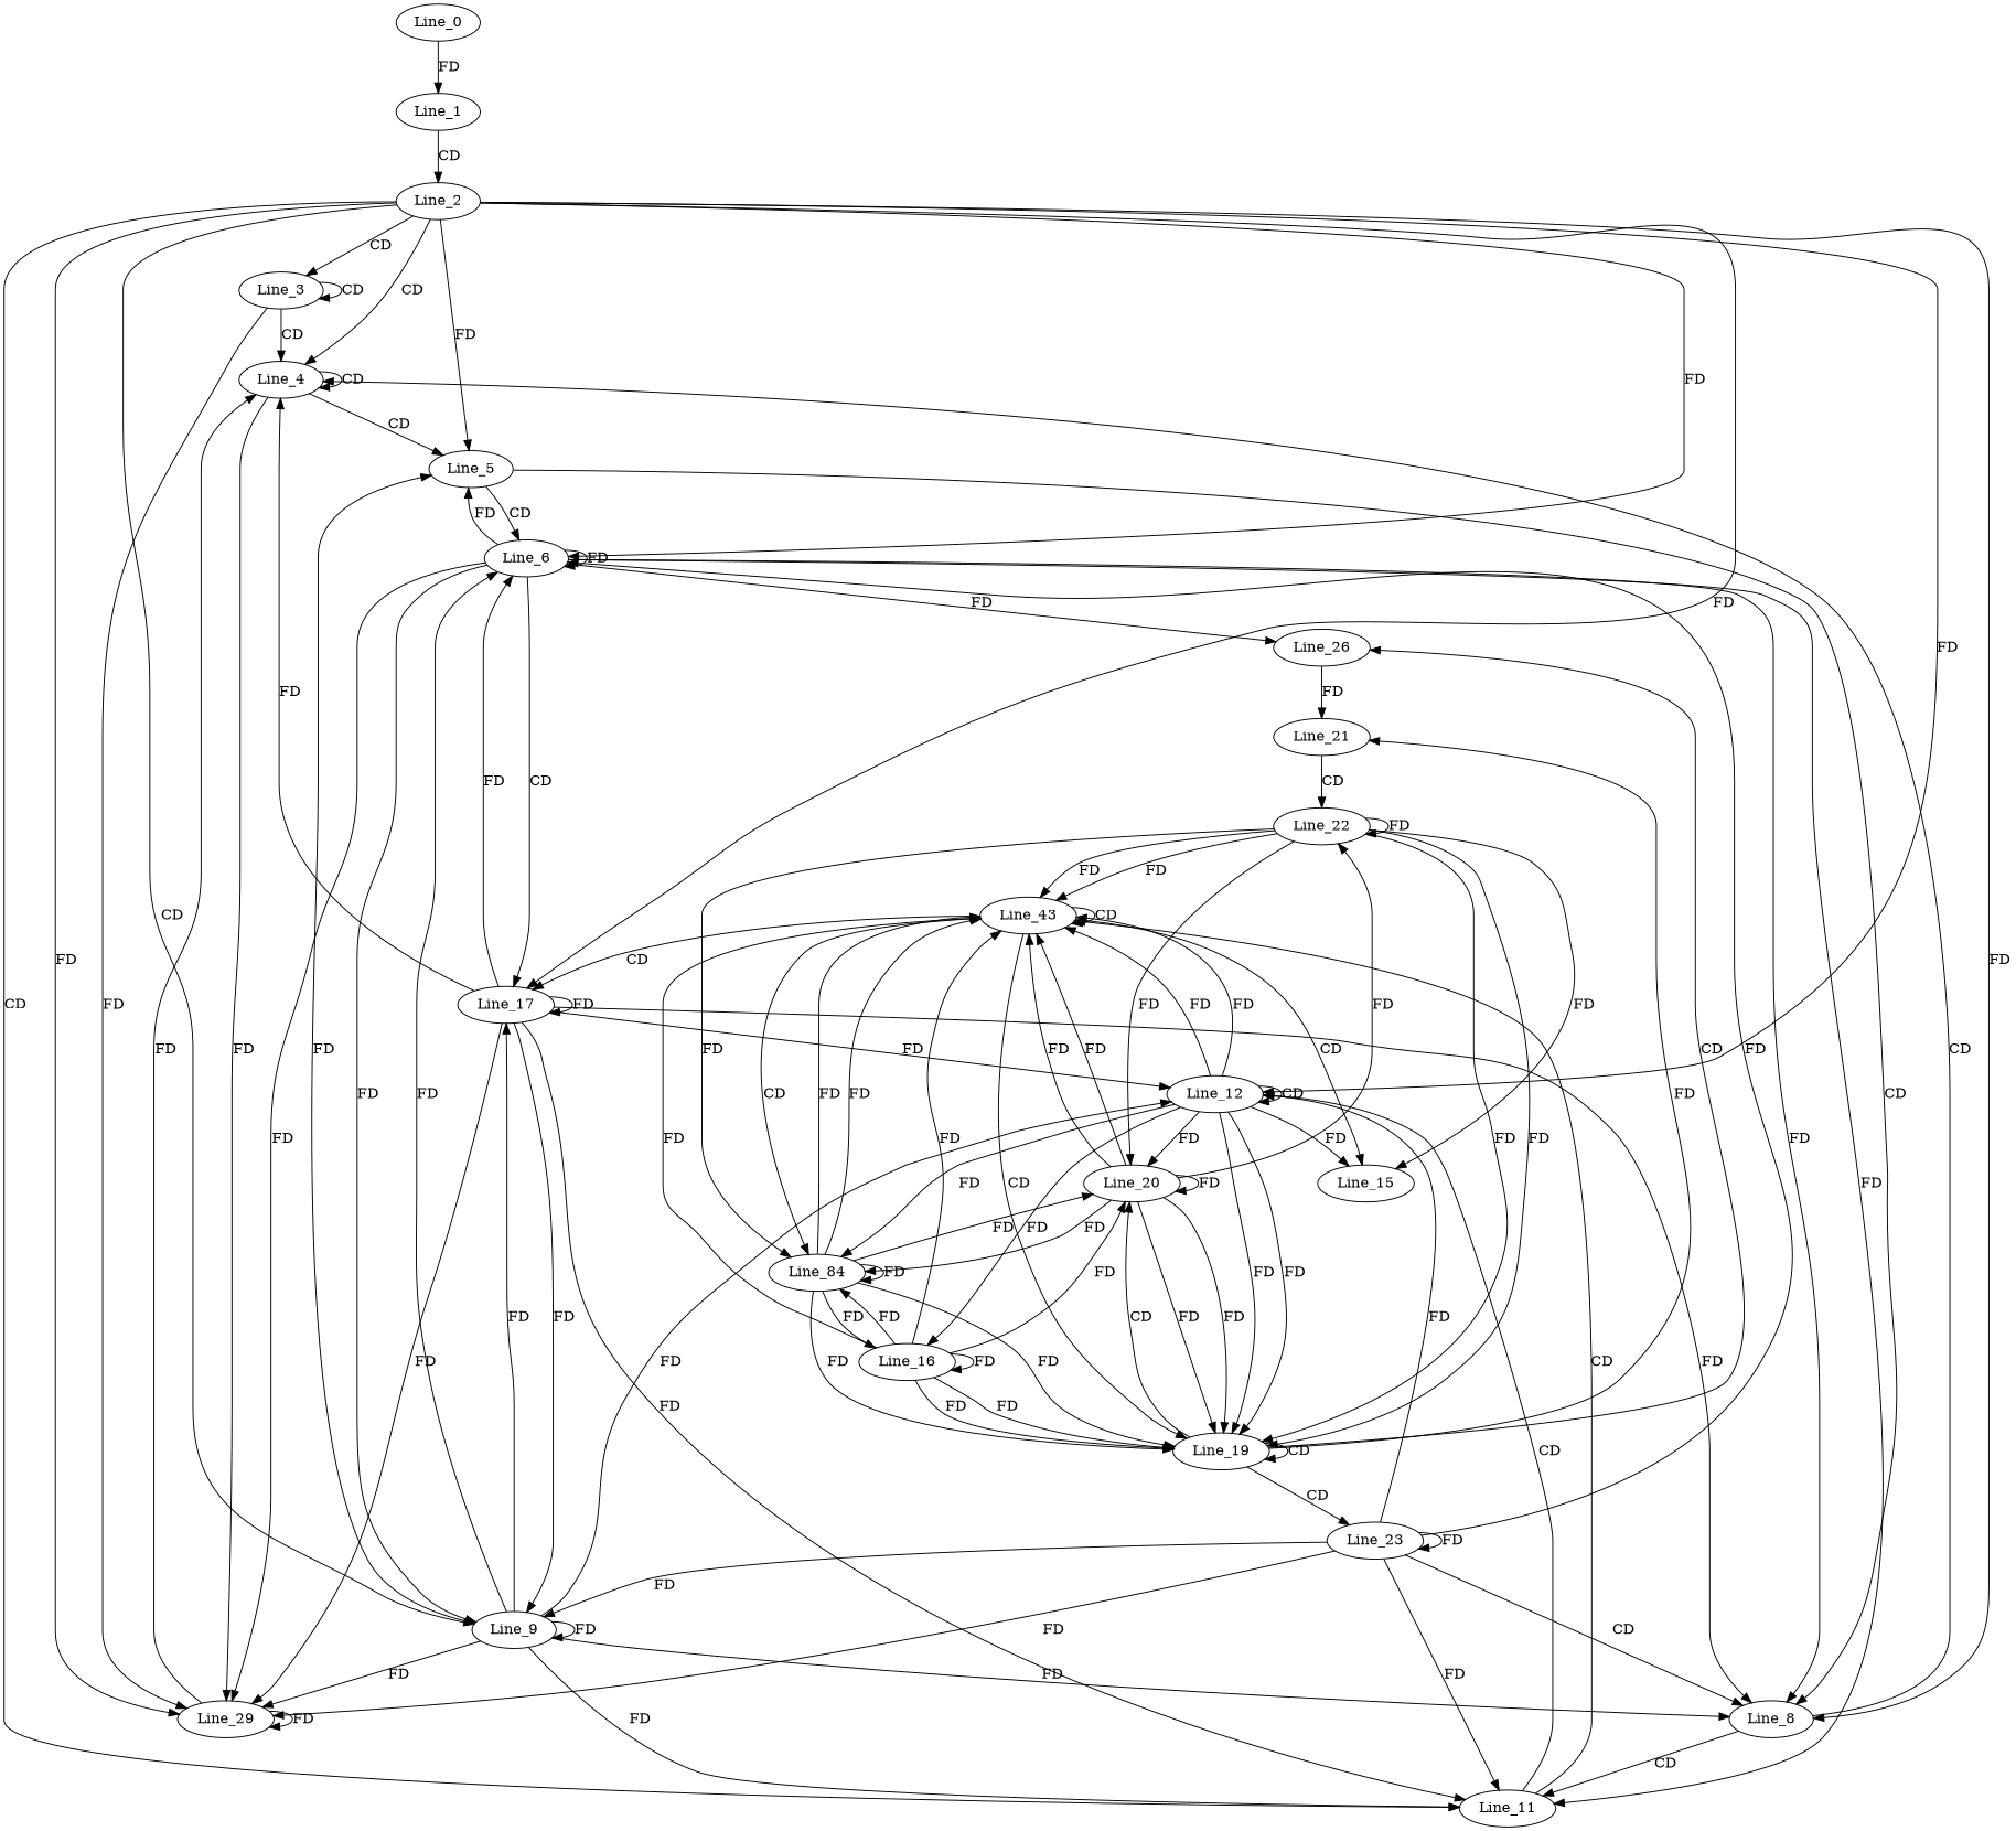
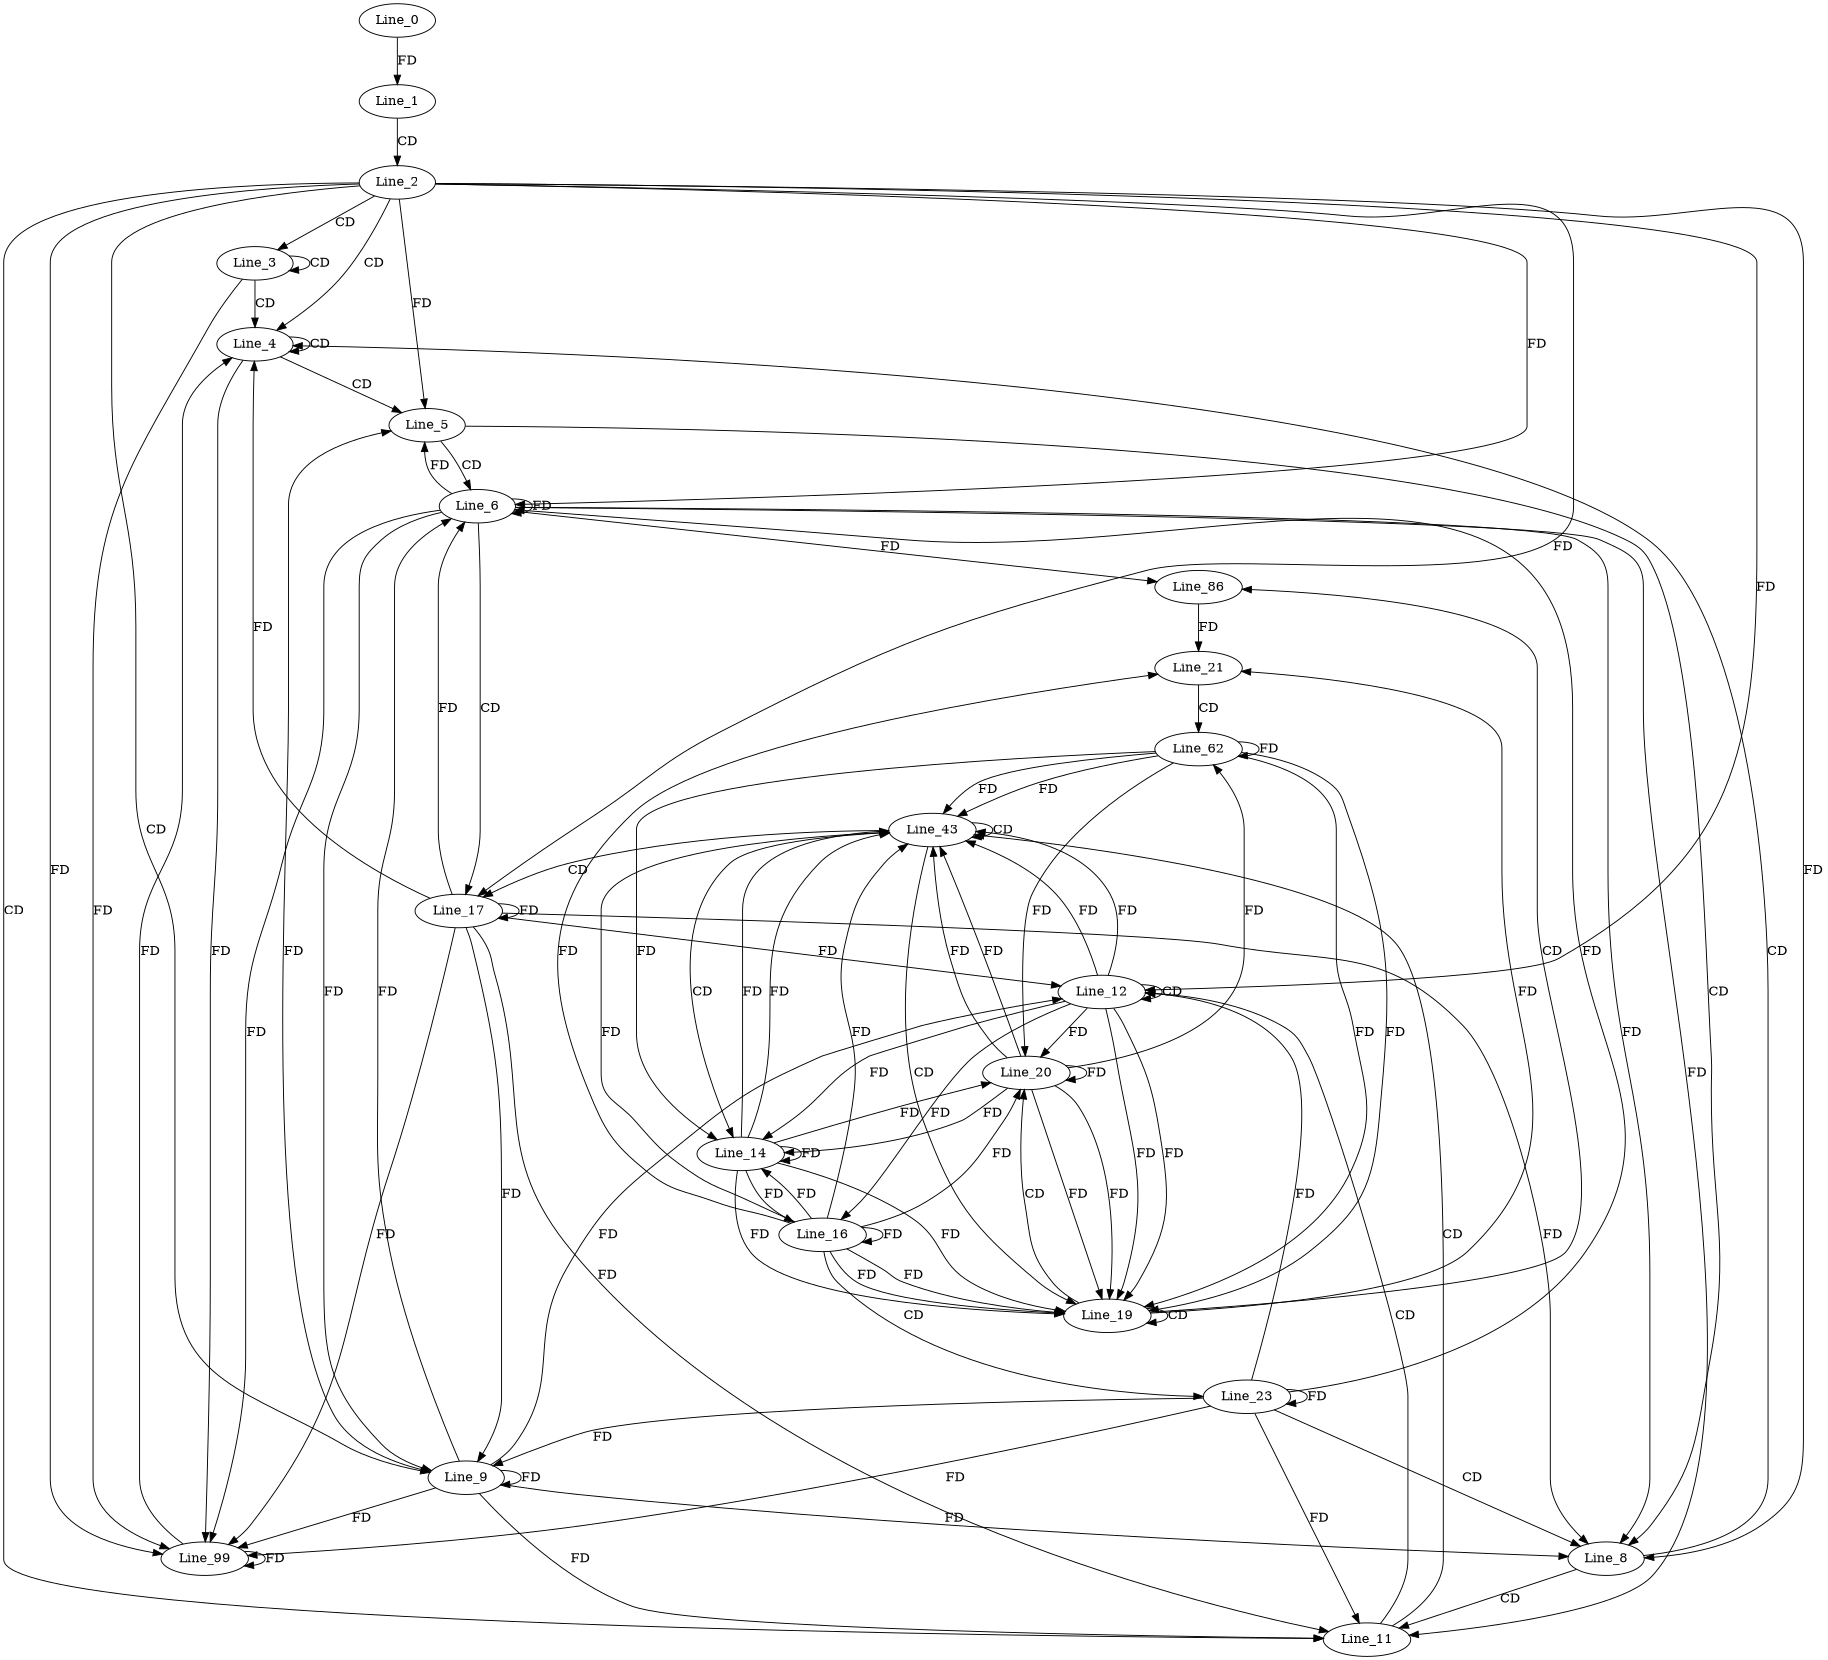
  digraph {
    Line_0
    Line_1
    Line_2
    Line_3
    Line_4
    Line_5
    Line_6
    Line_8
    Line_9
    Line_11
    Line_12
    Line_17
-   Line_29
-   Line_26
+   Line_29 [label=Line_99]
+   Line_26 [label=Line_86]
    n15 [label=Line_43]
-   Line_14 [label=Line_84]
-   Line_15
+   Line_14
    Line_16
    Line_19
    Line_20
    Line_21
    Line_23
-   Line_22
+   Line_22 [label=Line_62]
    Line_0 -> Line_1 [label=FD]
    Line_1 -> Line_2 [label=CD]
    Line_2 -> Line_3 [label=CD]
    Line_2 -> Line_4 [label=CD]
    Line_2 -> Line_5 [label=FD]
    Line_2 -> Line_6 [label=FD]
    Line_2 -> Line_8 [label=FD]
    Line_2 -> Line_9 [label=CD]
    Line_2 -> Line_11 [label=CD]
    Line_2 -> Line_12 [label=FD]
    Line_2 -> Line_17 [label=FD]
    Line_2 -> Line_29 [label=FD]
    Line_3 -> Line_3 [label=CD]
    Line_3 -> Line_4 [label=CD]
    Line_3 -> Line_29 [label=FD]
    Line_4 -> Line_4 [label=CD]
    Line_4 -> Line_5 [label=CD]
    Line_4 -> Line_29 [label=FD]
    Line_5 -> Line_6 [label=CD]
    Line_5 -> Line_8 [label=CD]
    Line_6 -> Line_5 [label=FD]
    Line_6 -> Line_6 [label=FD]
    Line_6 -> Line_8 [label=FD]
    Line_6 -> Line_9 [label=FD]
    Line_6 -> Line_11 [label=FD]
    Line_6 -> Line_17 [label=CD]
    Line_6 -> Line_29 [label=FD]
    Line_6 -> Line_26 [label=FD]
    Line_8 -> Line_4 [label=CD]
    Line_8 -> Line_11 [label=CD]
    Line_9 -> Line_5 [label=FD]
    Line_9 -> Line_6 [label=FD]
    Line_9 -> Line_8 [label=FD]
    Line_9 -> Line_9 [label=FD]
    Line_9 -> Line_11 [label=FD]
    Line_9 -> Line_12 [label=FD]
-   Line_9 -> Line_17 [label=FD]
    Line_9 -> Line_29 [label=FD]
    Line_11 -> Line_12 [label=CD]
    Line_11 -> n15 [label=CD]
    Line_12 -> Line_12 [label=CD]
    Line_12 -> n15 [label=FD]
    Line_12 -> n15 [label=FD]
    Line_12 -> Line_14 [label=FD]
-   Line_12 -> Line_15 [label=FD]
    Line_12 -> Line_16 [label=FD]
    Line_12 -> Line_19 [label=FD]
    Line_12 -> Line_19 [label=FD]
    Line_12 -> Line_20 [label=FD]
    Line_17 -> Line_4 [label=FD]
    Line_17 -> Line_6 [label=FD]
    Line_17 -> Line_8 [label=FD]
    Line_17 -> Line_9 [label=FD]
    Line_17 -> Line_11 [label=FD]
    Line_17 -> Line_12 [label=FD]
    Line_17 -> Line_17 [label=FD]
    Line_17 -> Line_29 [label=FD]
    Line_29 -> Line_4 [label=FD]
    Line_29 -> Line_29 [label=FD]
    Line_26 -> Line_21 [label=FD]
    n15 -> Line_17 [label=CD]
    n15 -> n15 [label=CD]
    n15 -> Line_14 [label=CD]
-   n15 -> Line_15 [label=CD]
    n15 -> Line_19 [label=CD]
    Line_14 -> n15 [label=FD]
    Line_14 -> n15 [label=FD]
    Line_14 -> Line_14 [label=FD]
    Line_14 -> Line_16 [label=FD]
    Line_14 -> Line_19 [label=FD]
    Line_14 -> Line_19 [label=FD]
    Line_14 -> Line_20 [label=FD]
    Line_16 -> n15 [label=FD]
    Line_16 -> n15 [label=FD]
    Line_16 -> Line_14 [label=FD]
    Line_16 -> Line_16 [label=FD]
    Line_16 -> Line_19 [label=FD]
    Line_16 -> Line_19 [label=FD]
    Line_16 -> Line_20 [label=FD]
+   Line_16 -> Line_21 [label=FD]
    Line_19 -> Line_26 [label=CD]
    Line_19 -> Line_19 [label=CD]
    Line_19 -> Line_20 [label=CD]
    Line_19 -> Line_21 [label=FD]
-   Line_19 -> Line_23 [label=CD]
+   Line_16 -> Line_23 [label=CD]
    Line_20 -> n15 [label=FD]
    Line_20 -> n15 [label=FD]
    Line_20 -> Line_14 [label=FD]
    Line_20 -> Line_19 [label=FD]
    Line_20 -> Line_19 [label=FD]
    Line_20 -> Line_20 [label=FD]
    Line_20 -> Line_22 [label=FD]
    Line_21 -> Line_22 [label=CD]
    Line_23 -> Line_6 [label=FD]
    Line_23 -> Line_8 [label=CD]
    Line_23 -> Line_9 [label=FD]
    Line_23 -> Line_11 [label=FD]
    Line_23 -> Line_12 [label=FD]
    Line_23 -> Line_29 [label=FD]
    Line_23 -> Line_23 [label=FD]
    Line_22 -> n15 [label=FD]
    Line_22 -> n15 [label=FD]
    Line_22 -> Line_14 [label=FD]
-   Line_22 -> Line_15 [label=FD]
    Line_22 -> Line_19 [label=FD]
    Line_22 -> Line_19 [label=FD]
    Line_22 -> Line_20 [label=FD]
    Line_22 -> Line_22 [label=FD]
  }
